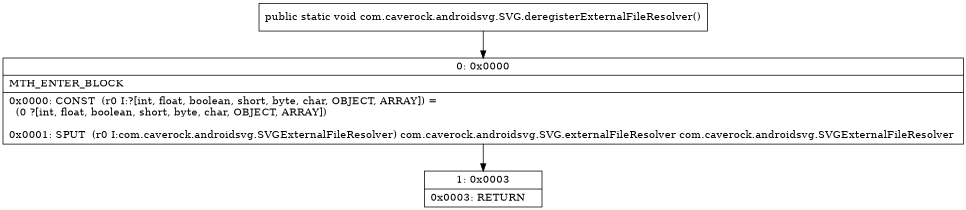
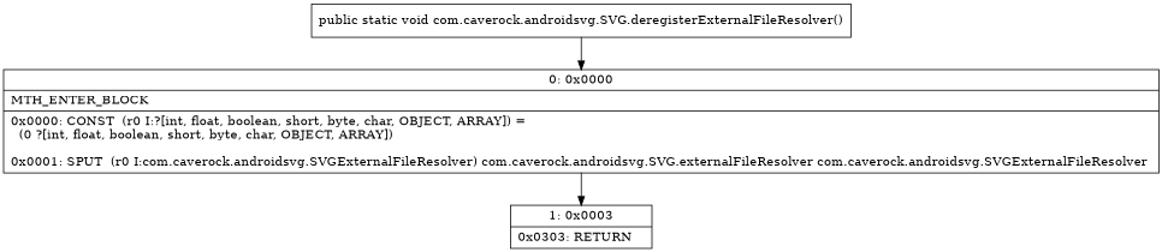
  digraph {
    node [shape=record]
    n1 [label="{0\:\ 0x0000|MTH_ENTER_BLOCK\l|0x0000: CONST  (r0 I:?[int, float, boolean, short, byte, char, OBJECT, ARRAY]) = \l  (0 ?[int, float, boolean, short, byte, char, OBJECT, ARRAY])\l \l0x0001: SPUT  (r0 I:com.caverock.androidsvg.SVGExternalFileResolver) com.caverock.androidsvg.SVG.externalFileResolver com.caverock.androidsvg.SVGExternalFileResolver \l}"]
-   n2 [label="{1\:\ 0x0003|0x0003: RETURN   \l}"]
+   n2 [label="{1\:\ 0x0003|0x0303: RETURN   \l}"]
    n3 [label="{public static void com.caverock.androidsvg.SVG.deregisterExternalFileResolver() }"]
    n1 -> n2
    n3 -> n1
  }
